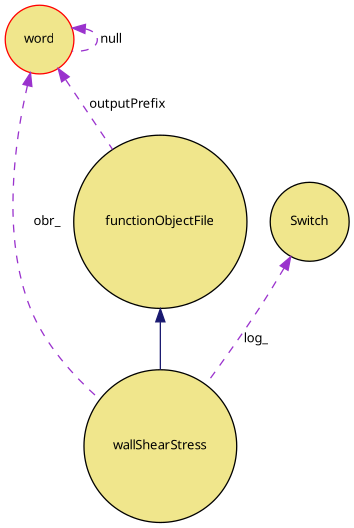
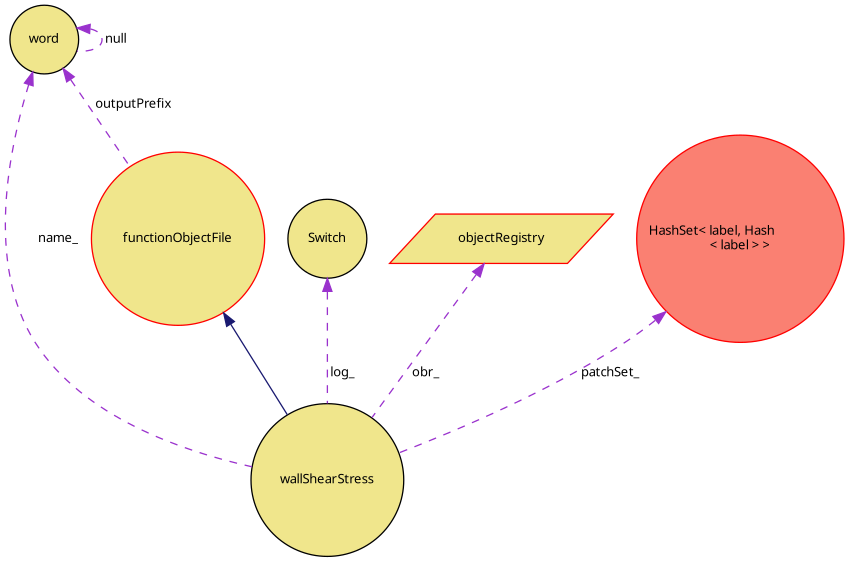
  digraph {
    fontname="Noto Sans"
    node [color=black fillcolor=khaki fontname="Noto Sans" fontsize=10 shape=circle style=filled]
    edge [color=darkorchid3 dir=back fontname="Noto Sans" fontsize=10 labelfontname=Helvetica labelfontsize=10 style=dashed]
    n1 [fontcolor=black height=0.2 label=wallShearStress width=0.4]
-   n2 [height=0.2 label=functionObjectFile width=0.4]
-   n3 [color=red height=0.2 label=word width=0.4]
+   n2 [color=red height=0.2 label=functionObjectFile width=0.4]
+   n3 [height=0.2 label=word width=0.4]
    n4 [height=0.2 label=Switch width=0.4]
+   n5 [color=red height=0.2 label=objectRegistry shape=parallelogram width=0.4]
+   n6 [color=red fillcolor=salmon height=0.2 label="HashSet\< label, Hash\l\< label \> \>" width=0.4]
    n2 -> n1 [color=midnightblue style=solid]
-   n3 -> n1 [label=" obr_"]
+   n3 -> n1 [label=" name_"]
    n3 -> n2 [label=" outputPrefix"]
    n3 -> n3 [label=" null"]
    n4 -> n1 [label=" log_"]
+   n5 -> n1 [label=" obr_"]
+   n6 -> n1 [label=" patchSet_"]
  }
